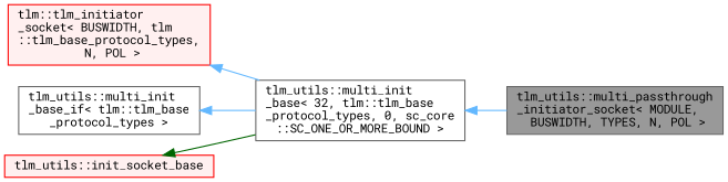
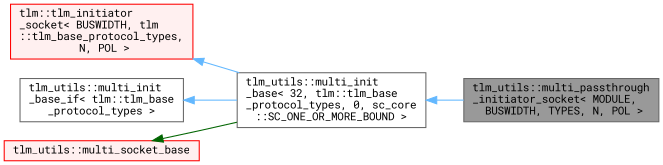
  digraph {
    rankdir=LR
    fontname="Roboto Mono"
    node [color=gray40 fillcolor=white fontname="Roboto Mono" fontsize=10 shape=box style=filled]
    edge [color=steelblue1 dir=back fontname="Roboto Mono" fontsize=10 labelfontname=FreeSans labelfontsize=10 style=solid]
    n1 [fillcolor=grey60 fontcolor=black height=0.2 label="tlm_utils::multi_passthrough\l_initiator_socket\< MODULE,\l BUSWIDTH, TYPES, N, POL \>" width=0.4]
    n2 [height=0.2 label="tlm_utils::multi_init\l_base\< 32, tlm::tlm_base\l_protocol_types, 0, sc_core\l::SC_ONE_OR_MORE_BOUND \>" width=0.4]
    n3 [color=red fillcolor="#FFF0F0" height=0.2 label="tlm::tlm_initiator\l_socket\< BUSWIDTH, tlm\l::tlm_base_protocol_types,\l N, POL \>" width=0.4]
    n4 [height=0.2 label="tlm_utils::multi_init\l_base_if\< tlm::tlm_base\l_protocol_types \>" width=0.4]
-   n5 [color=red fillcolor="#FFF0F0" height=0.2 label="tlm_utils::init_socket_base" width=0.4]
+   n5 [color=red fillcolor="#FFF0F0" height=0.2 label="tlm_utils::multi_socket_base" width=0.4]
    n2 -> n1
    n3 -> n2
    n4 -> n2
    n5 -> n2 [color=darkgreen]
  }
